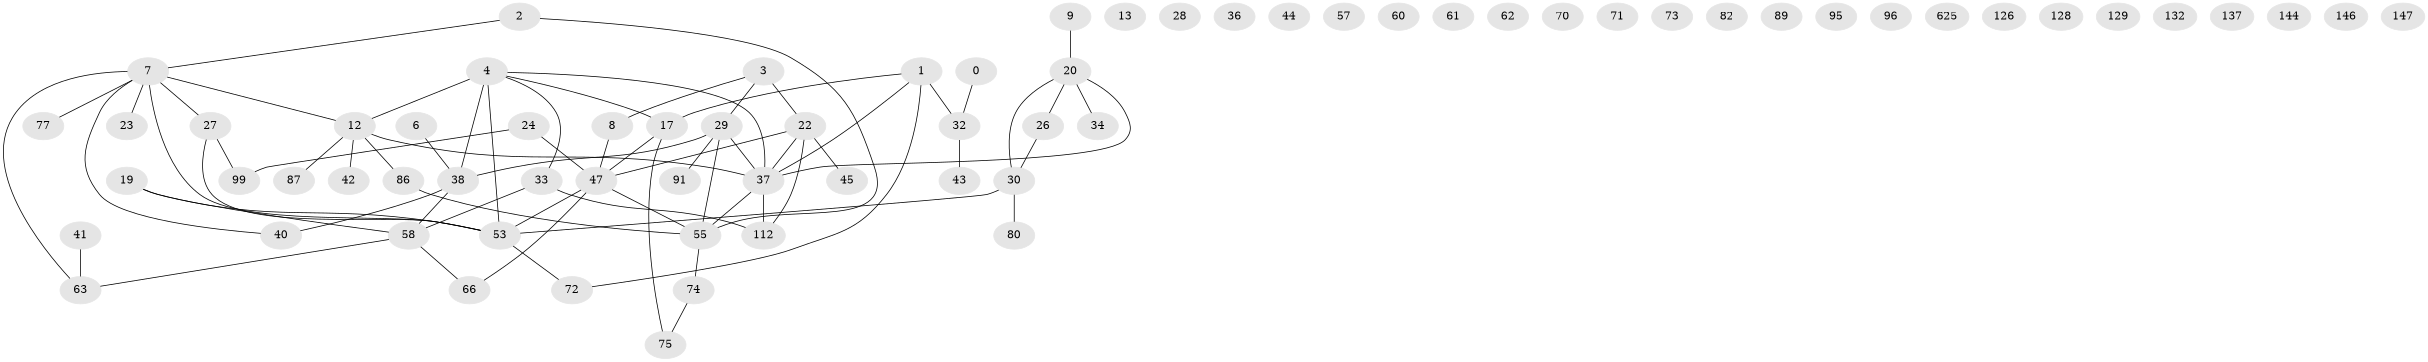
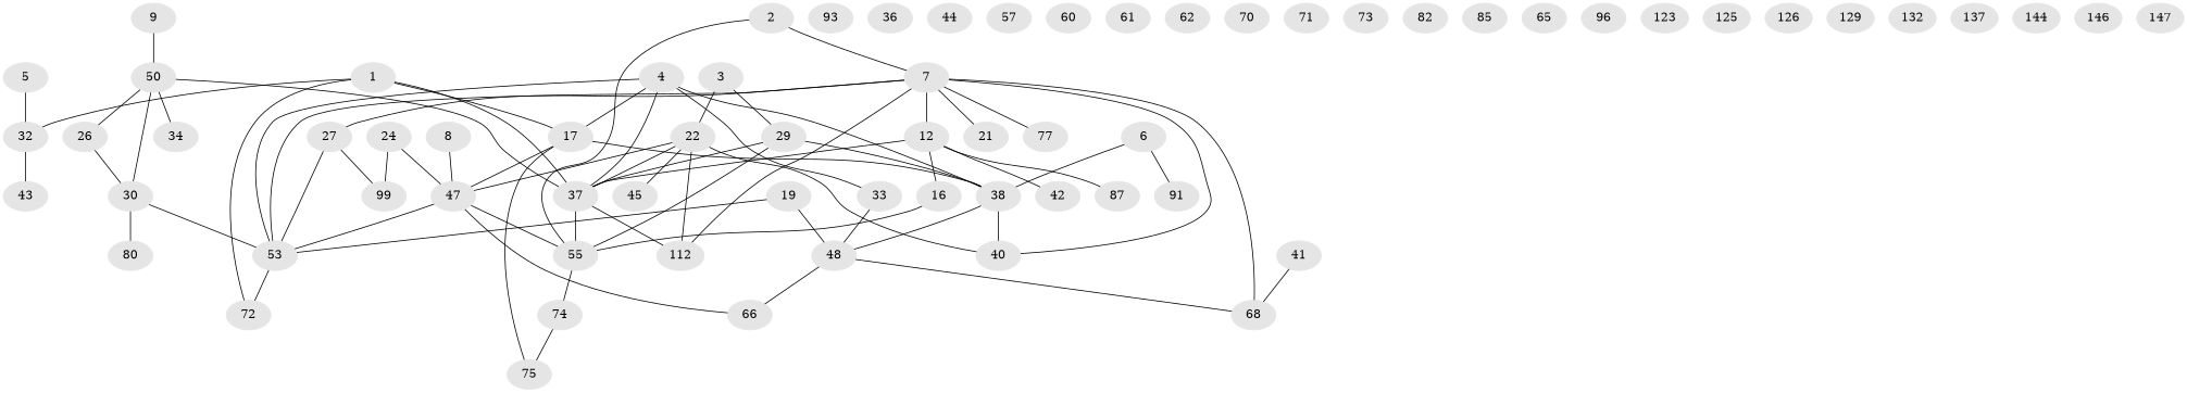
  graph {
    node [color=gray90 style=filled]
    1 [super="+106+149"]
    17 [super="+18+54"]
    32 [super="+101"]
    37 [super="+113+117"]
    72
    38 [super="+94+105+110"]
    47 [super="+52+93"]
    75
    43
    55 [super="+118"]
    112 [super="+115"]
    2 [super="+120+59"]
    7 [super="+10+49"]
    12 [super="+109+15"]
    53 [super="+81"]
-   23
+   23 [label=21]
    27 [super="+136"]
    40
-   63
+   63 [label=68]
    77
    74 [super="+78"]
    3 [super="+11"]
    8 [super="+21"]
    22 [super="+83"]
    29 [super="+76+31"]
    45
    91
    4 [super="+14+92"]
    33
-   16 [super="+51+25" label=86]
+   16 [super="+51+25"]
    87 [super="+141"]
    42 [super="+65"]
-   48 [super="+90+58" label=58]
-   5 [super="+39" label=0]
+   48 [super="+90+58"]
+   5 [super="+39"]
    6
    99 [super="+134"]
    66 [super="+102"]
    9 [super="+85"]
-   20 [super="+46"]
+   20 [super="+46" label=50]
    26 [super="+100"]
    30 [super="+68"]
    34
-   13
+   13 [label=93]
    19 [super="+50"]
    80
    24 [super="+122"]
-   28 [super="+67"]
    36
    41 [super="+64+97"]
    44
    57
    60
    61
    62
    70
    71
    73
    82
-   89
-   95
+   89 [label=85]
+   95 [label=65]
    96
-   125 [label=625]
+   123
+   125
    126
-   128
    129
    132
    137
    144
    146
    147
    1 -- 17
    1 -- 32
    1 -- 37
    1 -- 72
+   17 -- 38 [weight=2]
    17 -- 47
    17 -- 75
    32 -- 43
    37 -- 55
    37 -- 112
    38 -- 40
    38 -- 48
    47 -- 55
    47 -- 53
    47 -- 66
    55 -- 74
    2 -- 55
    2 -- 7
-   33 -- 112
+   7 -- 112
    7 -- 12
    7 -- 53
    7 -- 23
    7 -- 27
    7 -- 40
    7 -- 63
    7 -- 77
    12 -- 37
    12 -- 16
    12 -- 87
    12 -- 42
    53 -- 72
    27 -- 53
    27 -- 99
    74 -- 75
-   3 -- 8
    3 -- 22 [weight=2]
    3 -- 29
    8 -- 47
    22 -- 37
    22 -- 47
    22 -- 112
+   22 -- 40
    22 -- 45
    29 -- 37
    29 -- 38
    29 -- 55
-   29 -- 91
+   6 -- 91
    4 -- 17
    4 -- 37 [weight=2]
    4 -- 38 [weight=3]
-   4 -- 12
    4 -- 53 [weight=2]
    4 -- 33
    33 -- 48
    16 -- 55
    48 -- 63
    48 -- 66
    5 -- 32
    6 -- 38
    9 -- 20
    20 -- 37
    20 -- 26
    20 -- 30
    20 -- 34
    26 -- 30
    30 -- 53
    30 -- 80
    19 -- 53
    19 -- 48 [weight=2]
    24 -- 47
    24 -- 99
    41 -- 63
  }
